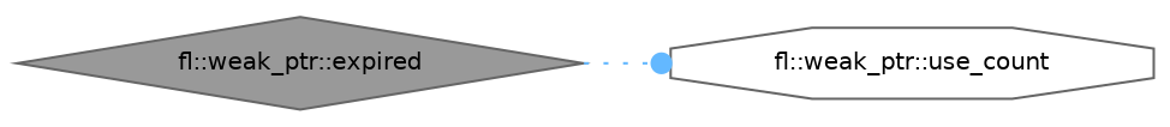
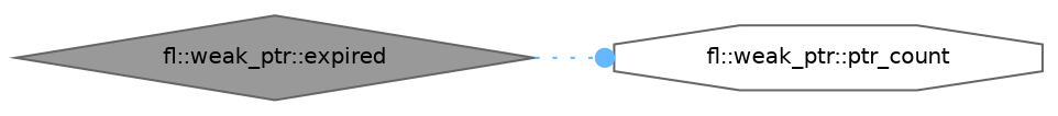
  digraph {
    rankdir=LR
    node [fontname=Helvetica fontsize=10 style=filled]
    n1 [color=gray40 fillcolor=grey60 fontcolor=black height=0.2 label="fl::weak_ptr::expired" shape=diamond width=0.4]
-   n2 [color=grey40 fillcolor=white height=0.2 label="fl::weak_ptr::use_count" shape=octagon width=0.4]
+   n2 [color=grey40 fillcolor=white height=0.2 label="fl::weak_ptr::ptr_count" shape=octagon width=0.4]
    n1 -> n2 [color=steelblue1 fontname=Helvetica fontsize=10 labelfontname=Helvetica labelfontsize=10 style=dotted arrowhead=dot]
  }
